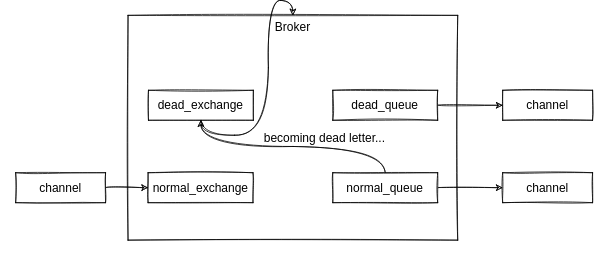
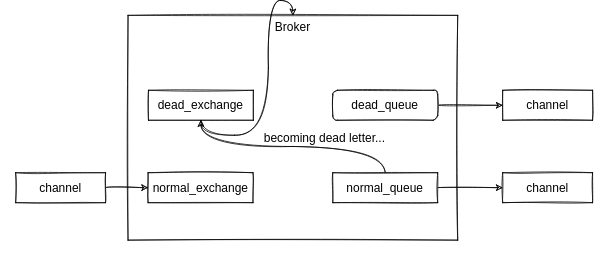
  <mxCell id="0" />
  <mxCell id="1" parent="0" />
  <mxCell id="2" value="Broker" style="rounded=0;whiteSpace=wrap;html=1;verticalAlign=top;fontSize=16;sketch=1;" vertex="1" parent="1"><mxGeometry x="170" y="20" width="440" height="300" as="geometry" /></mxCell>
  <mxCell id="3" value="" style="edgeStyle=orthogonalEdgeStyle;rounded=0;orthogonalLoop=1;jettySize=auto;html=1;fontSize=16;fontStyle=0;sketch=1;curved=1;" edge="1" parent="1" source="4" target="2"><mxGeometry relative="1" as="geometry" /></mxCell>
  <mxCell id="4" value="dead_exchange" style="rounded=0;whiteSpace=wrap;html=1;fontSize=16;fontStyle=0;sketch=1;" vertex="1" parent="1"><mxGeometry x="197.25" y="120" width="140" height="40" as="geometry" /></mxCell>
  <mxCell id="5" value="" style="edgeStyle=orthogonalEdgeStyle;rounded=0;orthogonalLoop=1;jettySize=auto;html=1;fontSize=16;fontStyle=0;sketch=1;curved=1;" edge="1" parent="1" source="6" target="7"><mxGeometry relative="1" as="geometry" /></mxCell>
  <mxCell id="6" value="channel" style="rounded=0;whiteSpace=wrap;html=1;fontSize=16;fontStyle=0;sketch=1;" vertex="1" parent="1"><mxGeometry x="20" y="230" width="120" height="40" as="geometry" /></mxCell>
  <mxCell id="7" value="normal_exchange" style="rounded=0;whiteSpace=wrap;html=1;fontSize=16;fontStyle=0;sketch=1;" vertex="1" parent="1"><mxGeometry x="196.75" y="230" width="140" height="40" as="geometry" /></mxCell>
  <mxCell id="8" value="" style="edgeStyle=orthogonalEdgeStyle;rounded=0;orthogonalLoop=1;jettySize=auto;html=1;fontSize=16;fontStyle=0;sketch=1;curved=1;" edge="1" parent="1" source="11" target="15"><mxGeometry relative="1" as="geometry" /></mxCell>
  <mxCell id="9" style="edgeStyle=orthogonalEdgeStyle;rounded=0;orthogonalLoop=1;jettySize=auto;html=1;exitX=0.5;exitY=0;exitDx=0;exitDy=0;entryX=0.5;entryY=1;entryDx=0;entryDy=0;fontSize=16;sketch=1;curved=1;" edge="1" parent="1" source="11" target="4"><mxGeometry relative="1" as="geometry" /></mxCell>
  <mxCell id="10" value="&lt;span style=&quot;&quot;&gt;becoming dead letter...&lt;/span&gt;" style="edgeLabel;html=1;align=center;verticalAlign=middle;resizable=0;points=[];fontSize=16;labelBackgroundColor=none;sketch=1;rounded=0;" vertex="1" connectable="0" parent="9"><mxGeometry x="-0.206" y="1" relative="1" as="geometry"><mxPoint x="8" y="-14" as="offset" /></mxGeometry></mxCell>
  <mxCell id="11" value="normal_queue" style="rounded=0;whiteSpace=wrap;html=1;fontSize=16;fontStyle=0;sketch=1;" vertex="1" parent="1"><mxGeometry x="443.25" y="230" width="140" height="40" as="geometry" /></mxCell>
  <mxCell id="12" value="" style="edgeStyle=orthogonalEdgeStyle;rounded=0;orthogonalLoop=1;jettySize=auto;html=1;fontSize=16;fontStyle=0;sketch=1;curved=1;" edge="1" parent="1" source="13" target="14"><mxGeometry relative="1" as="geometry" /></mxCell>
- <mxCell id="13" value="dead_queue" style="rounded=0;whiteSpace=wrap;html=1;fontSize=16;fontStyle=0;sketch=1;" vertex="1" parent="1"><mxGeometry x="443.25" y="120" width="140" height="40" as="geometry" /></mxCell>
+ <mxCell id="13" value="dead_queue" style="whiteSpace=wrap;html=1;fontSize=16;fontStyle=0;sketch=1;rounded=1;" vertex="1" parent="1"><mxGeometry x="443.25" y="120" width="140" height="40" as="geometry" /></mxCell>
  <mxCell id="14" value="channel" style="rounded=0;whiteSpace=wrap;html=1;fontSize=16;fontStyle=0;sketch=1;" vertex="1" parent="1"><mxGeometry x="670" y="120" width="120" height="40" as="geometry" /></mxCell>
  <mxCell id="15" value="channel" style="rounded=0;whiteSpace=wrap;html=1;fontSize=16;fontStyle=0;sketch=1;" vertex="1" parent="1"><mxGeometry x="670" y="230" width="120" height="40" as="geometry" /></mxCell>
